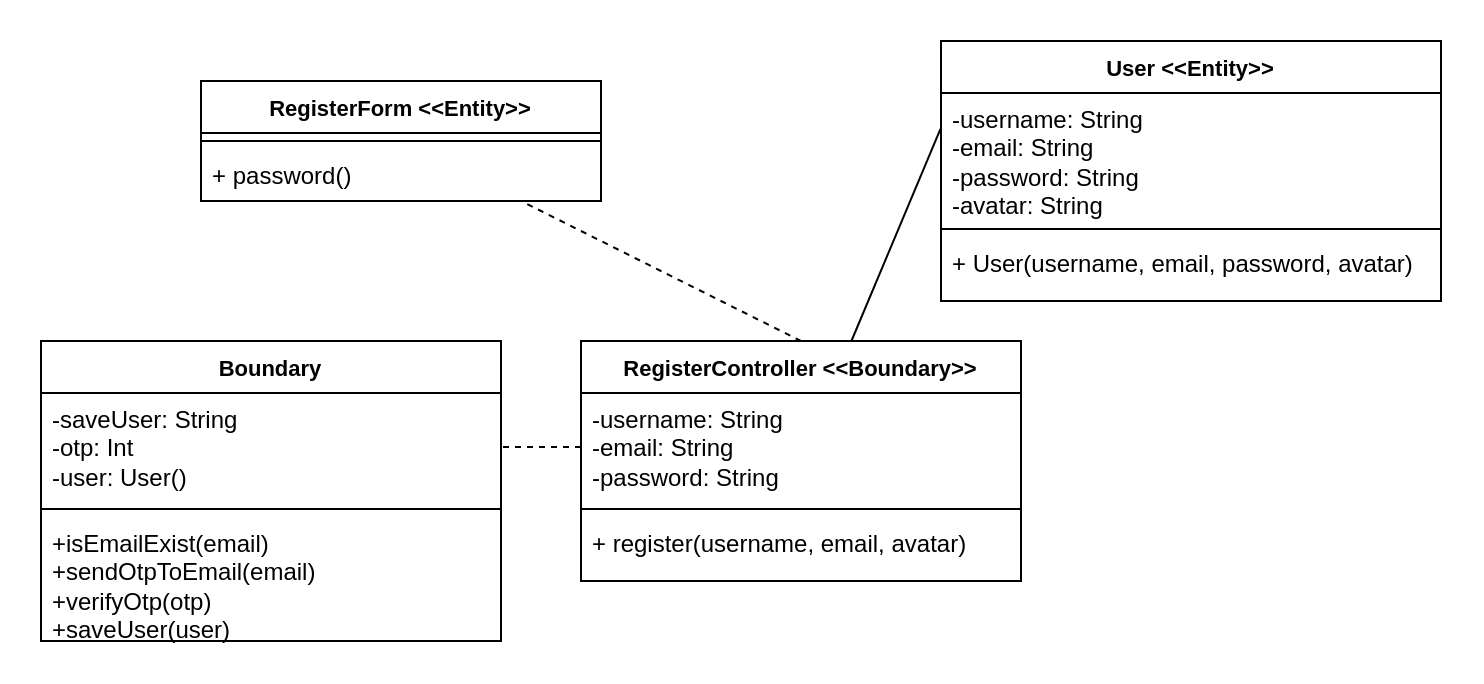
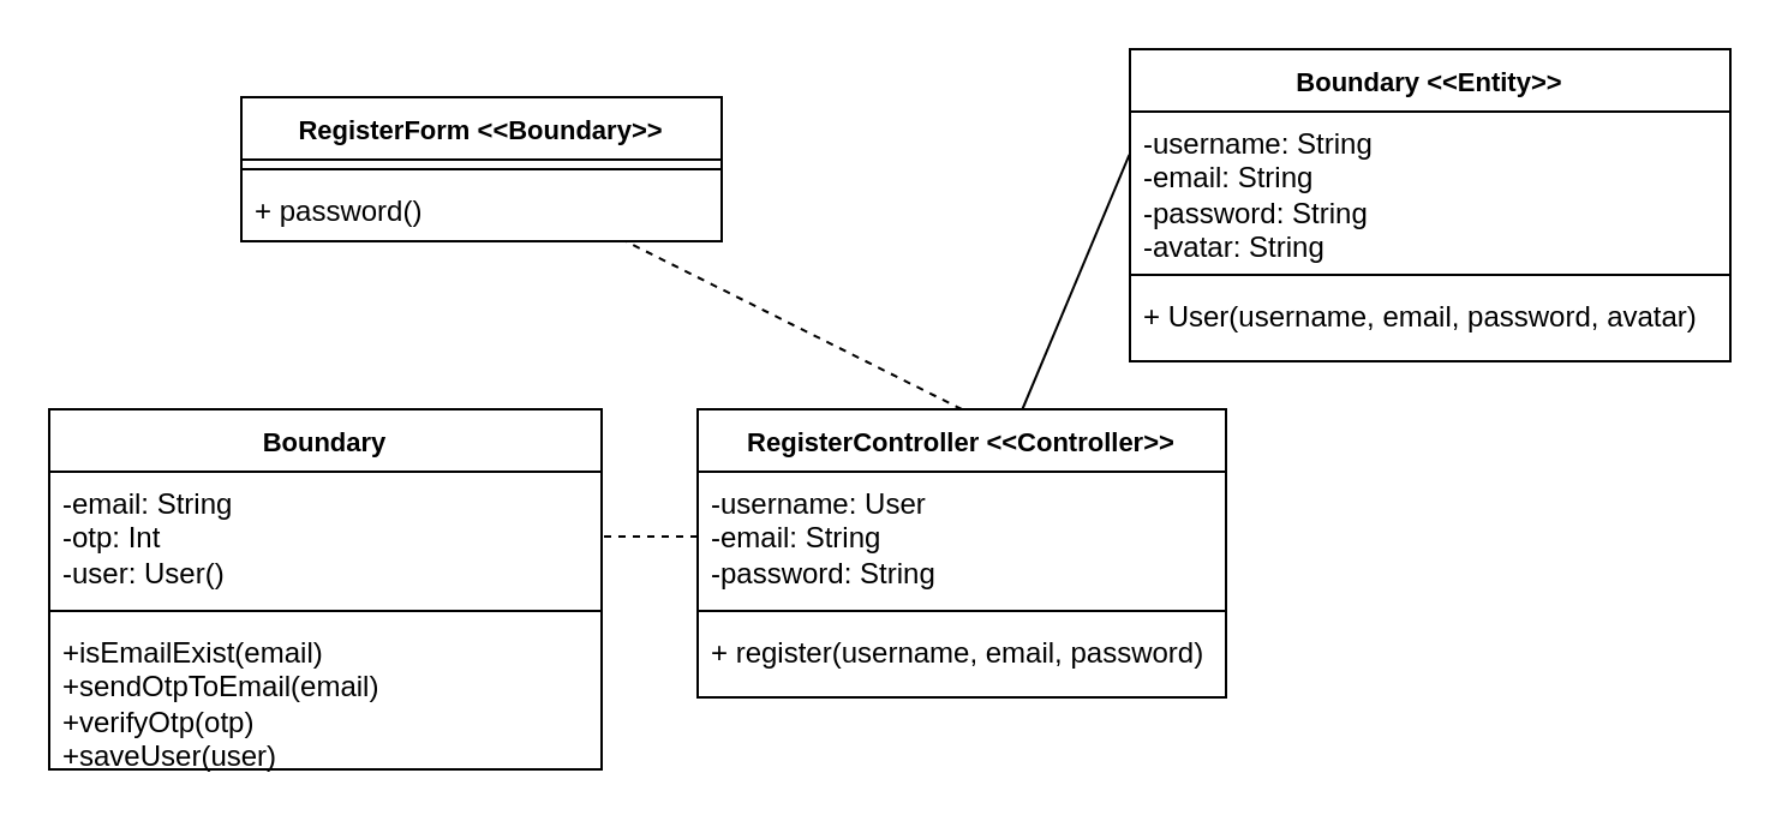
  <mxCell id="0" />
  <mxCell id="1" parent="0" />
- <mxCell id="2" value="&lt;font style=&quot;font-size: 11px;&quot;&gt;RegisterForm&amp;nbsp;&lt;/font&gt;&lt;span style=&quot;font-size: 11px; background-color: initial;&quot;&gt;&amp;lt;&amp;lt;Entity&amp;gt;&amp;gt;&lt;/span&gt;" style="swimlane;fontStyle=1;align=center;verticalAlign=top;childLayout=stackLayout;horizontal=1;startSize=26;horizontalStack=0;resizeParent=1;resizeParentMax=0;resizeLast=0;collapsible=1;marginBottom=0;whiteSpace=wrap;html=1;" vertex="1" parent="1"><mxGeometry x="100" y="40" width="200" height="60" as="geometry" /></mxCell>
+ <mxCell id="2" value="&lt;font style=&quot;font-size: 11px;&quot;&gt;RegisterForm&amp;nbsp;&lt;/font&gt;&lt;span style=&quot;font-size: 11px; background-color: initial;&quot;&gt;&amp;lt;&amp;lt;Boundary&amp;gt;&amp;gt;&lt;/span&gt;" style="swimlane;fontStyle=1;align=center;verticalAlign=top;childLayout=stackLayout;horizontal=1;startSize=26;horizontalStack=0;resizeParent=1;resizeParentMax=0;resizeLast=0;collapsible=1;marginBottom=0;whiteSpace=wrap;html=1;" vertex="1" parent="1"><mxGeometry x="100" y="40" width="200" height="60" as="geometry" /></mxCell>
  <mxCell id="3" value="" style="line;strokeWidth=1;fillColor=none;align=left;verticalAlign=middle;spacingTop=-1;spacingLeft=3;spacingRight=3;rotatable=0;labelPosition=right;points=[];portConstraint=eastwest;strokeColor=inherit;" vertex="1" parent="2"><mxGeometry y="26" width="200" height="8" as="geometry" /></mxCell>
  <mxCell id="4" value="+ password()" style="text;strokeColor=none;fillColor=none;align=left;verticalAlign=top;spacingLeft=4;spacingRight=4;overflow=hidden;rotatable=0;points=[[0,0.5],[1,0.5]];portConstraint=eastwest;whiteSpace=wrap;html=1;" vertex="1" parent="2"><mxGeometry y="34" width="200" height="26" as="geometry" /></mxCell>
- <mxCell id="5" value="&lt;font style=&quot;font-size: 11px;&quot;&gt;RegisterController&amp;nbsp;&lt;/font&gt;&lt;span style=&quot;font-size: 11px; background-color: initial;&quot;&gt;&amp;lt;&amp;lt;Boundary&amp;gt;&amp;gt;&lt;/span&gt;" style="swimlane;fontStyle=1;align=center;verticalAlign=top;childLayout=stackLayout;horizontal=1;startSize=26;horizontalStack=0;resizeParent=1;resizeParentMax=0;resizeLast=0;collapsible=1;marginBottom=0;whiteSpace=wrap;html=1;" vertex="1" parent="1"><mxGeometry x="290" y="170" width="220" height="120" as="geometry" /></mxCell>
- <mxCell id="6" value="-username: String&lt;div&gt;-email: String&lt;/div&gt;&lt;div&gt;-password: String&lt;/div&gt;" style="text;strokeColor=none;fillColor=none;align=left;verticalAlign=top;spacingLeft=4;spacingRight=4;overflow=hidden;rotatable=0;points=[[0,0.5],[1,0.5]];portConstraint=eastwest;whiteSpace=wrap;html=1;" vertex="1" parent="5"><mxGeometry y="26" width="220" height="54" as="geometry" /></mxCell>
+ <mxCell id="5" value="&lt;font style=&quot;font-size: 11px;&quot;&gt;RegisterController&amp;nbsp;&lt;/font&gt;&lt;span style=&quot;font-size: 11px; background-color: initial;&quot;&gt;&amp;lt;&amp;lt;Controller&amp;gt;&amp;gt;&lt;/span&gt;" style="swimlane;fontStyle=1;align=center;verticalAlign=top;childLayout=stackLayout;horizontal=1;startSize=26;horizontalStack=0;resizeParent=1;resizeParentMax=0;resizeLast=0;collapsible=1;marginBottom=0;whiteSpace=wrap;html=1;" vertex="1" parent="1"><mxGeometry x="290" y="170" width="220" height="120" as="geometry" /></mxCell>
+ <mxCell id="6" value="-username: User&lt;div&gt;-email: String&lt;/div&gt;&lt;div&gt;-password: String&lt;/div&gt;" style="text;strokeColor=none;fillColor=none;align=left;verticalAlign=top;spacingLeft=4;spacingRight=4;overflow=hidden;rotatable=0;points=[[0,0.5],[1,0.5]];portConstraint=eastwest;whiteSpace=wrap;html=1;" vertex="1" parent="5"><mxGeometry y="26" width="220" height="54" as="geometry" /></mxCell>
  <mxCell id="7" value="" style="line;strokeWidth=1;fillColor=none;align=left;verticalAlign=middle;spacingTop=-1;spacingLeft=3;spacingRight=3;rotatable=0;labelPosition=right;points=[];portConstraint=eastwest;strokeColor=inherit;" vertex="1" parent="5"><mxGeometry y="80" width="220" height="8" as="geometry" /></mxCell>
- <mxCell id="8" value="+ register(username, email, avatar)" style="text;strokeColor=none;fillColor=none;align=left;verticalAlign=top;spacingLeft=4;spacingRight=4;overflow=hidden;rotatable=0;points=[[0,0.5],[1,0.5]];portConstraint=eastwest;whiteSpace=wrap;html=1;" vertex="1" parent="5"><mxGeometry y="88" width="220" height="32" as="geometry" /></mxCell>
- <mxCell id="9" value="&lt;font style=&quot;font-size: 11px;&quot;&gt;User&amp;nbsp;&lt;/font&gt;&lt;span style=&quot;font-size: 11px; background-color: initial;&quot;&gt;&amp;lt;&amp;lt;Entity&amp;gt;&amp;gt;&lt;/span&gt;" style="swimlane;fontStyle=1;align=center;verticalAlign=top;childLayout=stackLayout;horizontal=1;startSize=26;horizontalStack=0;resizeParent=1;resizeParentMax=0;resizeLast=0;collapsible=1;marginBottom=0;whiteSpace=wrap;html=1;" vertex="1" parent="1"><mxGeometry x="470" y="20" width="250" height="130" as="geometry" /></mxCell>
+ <mxCell id="8" value="+ register(username, email, password)" style="text;strokeColor=none;fillColor=none;align=left;verticalAlign=top;spacingLeft=4;spacingRight=4;overflow=hidden;rotatable=0;points=[[0,0.5],[1,0.5]];portConstraint=eastwest;whiteSpace=wrap;html=1;" vertex="1" parent="5"><mxGeometry y="88" width="220" height="32" as="geometry" /></mxCell>
+ <mxCell id="9" value="&lt;font style=&quot;font-size: 11px;&quot;&gt;Boundary&amp;nbsp;&lt;/font&gt;&lt;span style=&quot;font-size: 11px; background-color: initial;&quot;&gt;&amp;lt;&amp;lt;Entity&amp;gt;&amp;gt;&lt;/span&gt;" style="swimlane;fontStyle=1;align=center;verticalAlign=top;childLayout=stackLayout;horizontal=1;startSize=26;horizontalStack=0;resizeParent=1;resizeParentMax=0;resizeLast=0;collapsible=1;marginBottom=0;whiteSpace=wrap;html=1;" vertex="1" parent="1"><mxGeometry x="470" y="20" width="250" height="130" as="geometry" /></mxCell>
  <mxCell id="10" value="-username: String&lt;div&gt;-email: String&lt;/div&gt;&lt;div&gt;-password: String&lt;/div&gt;&lt;div&gt;-avatar: String&lt;/div&gt;" style="text;strokeColor=none;fillColor=none;align=left;verticalAlign=top;spacingLeft=4;spacingRight=4;overflow=hidden;rotatable=0;points=[[0,0.5],[1,0.5]];portConstraint=eastwest;whiteSpace=wrap;html=1;" vertex="1" parent="9"><mxGeometry y="26" width="250" height="64" as="geometry" /></mxCell>
  <mxCell id="11" value="" style="line;strokeWidth=1;fillColor=none;align=left;verticalAlign=middle;spacingTop=-1;spacingLeft=3;spacingRight=3;rotatable=0;labelPosition=right;points=[];portConstraint=eastwest;strokeColor=inherit;" vertex="1" parent="9"><mxGeometry y="90" width="250" height="8" as="geometry" /></mxCell>
  <mxCell id="12" value="+ User(username, email, password, avatar)" style="text;strokeColor=none;fillColor=none;align=left;verticalAlign=top;spacingLeft=4;spacingRight=4;overflow=hidden;rotatable=0;points=[[0,0.5],[1,0.5]];portConstraint=eastwest;whiteSpace=wrap;html=1;" vertex="1" parent="9"><mxGeometry y="98" width="250" height="32" as="geometry" /></mxCell>
  <mxCell id="13" value="" style="endArrow=none;html=1;rounded=0;exitX=0.5;exitY=0;exitDx=0;exitDy=0;dashed=1;" edge="1" parent="1" source="5" target="2"><mxGeometry width="50" height="50" relative="1" as="geometry"><mxPoint x="340" y="120" as="sourcePoint" /><mxPoint x="390" y="70" as="targetPoint" /></mxGeometry></mxCell>
  <mxCell id="14" value="" style="endArrow=none;html=1;rounded=0;entryX=-0.001;entryY=0.281;entryDx=0;entryDy=0;entryPerimeter=0;" edge="1" parent="1" source="5" target="10"><mxGeometry width="50" height="50" relative="1" as="geometry"><mxPoint x="340" y="150" as="sourcePoint" /><mxPoint x="266" y="110" as="targetPoint" /></mxGeometry></mxCell>
  <mxCell id="15" value="&lt;span style=&quot;font-size: 11px;&quot;&gt;Boundary&lt;/span&gt;" style="swimlane;fontStyle=1;align=center;verticalAlign=top;childLayout=stackLayout;horizontal=1;startSize=26;horizontalStack=0;resizeParent=1;resizeParentMax=0;resizeLast=0;collapsible=1;marginBottom=0;whiteSpace=wrap;html=1;" vertex="1" parent="1"><mxGeometry x="20" y="170" width="230" height="150" as="geometry" /></mxCell>
- <mxCell id="16" value="&lt;span style=&quot;background-color: initial;&quot;&gt;-saveUser: String&lt;/span&gt;&lt;div&gt;-otp: Int&lt;/div&gt;&lt;div&gt;-user: User()&lt;/div&gt;" style="text;strokeColor=none;fillColor=none;align=left;verticalAlign=top;spacingLeft=4;spacingRight=4;overflow=hidden;rotatable=0;points=[[0,0.5],[1,0.5]];portConstraint=eastwest;whiteSpace=wrap;html=1;" vertex="1" parent="15"><mxGeometry y="26" width="230" height="54" as="geometry" /></mxCell>
+ <mxCell id="16" value="&lt;span style=&quot;background-color: initial;&quot;&gt;-email: String&lt;/span&gt;&lt;div&gt;-otp: Int&lt;/div&gt;&lt;div&gt;-user: User()&lt;/div&gt;" style="text;strokeColor=none;fillColor=none;align=left;verticalAlign=top;spacingLeft=4;spacingRight=4;overflow=hidden;rotatable=0;points=[[0,0.5],[1,0.5]];portConstraint=eastwest;whiteSpace=wrap;html=1;" vertex="1" parent="15"><mxGeometry y="26" width="230" height="54" as="geometry" /></mxCell>
  <mxCell id="17" value="" style="line;strokeWidth=1;fillColor=none;align=left;verticalAlign=middle;spacingTop=-1;spacingLeft=3;spacingRight=3;rotatable=0;labelPosition=right;points=[];portConstraint=eastwest;strokeColor=inherit;" vertex="1" parent="15"><mxGeometry y="80" width="230" height="8" as="geometry" /></mxCell>
  <mxCell id="18" value="+isEmailExist(email)&lt;div&gt;+sendOtpToEmail(email)&lt;/div&gt;&lt;div&gt;+verifyOtp(otp)&lt;/div&gt;&lt;div&gt;+saveUser(user)&lt;/div&gt;" style="text;strokeColor=none;fillColor=none;align=left;verticalAlign=top;spacingLeft=4;spacingRight=4;overflow=hidden;rotatable=0;points=[[0,0.5],[1,0.5]];portConstraint=eastwest;whiteSpace=wrap;html=1;" vertex="1" parent="15"><mxGeometry y="88" width="230" height="62" as="geometry" /></mxCell>
  <mxCell id="19" value="" style="endArrow=none;html=1;rounded=0;exitX=0;exitY=0.5;exitDx=0;exitDy=0;dashed=1;" edge="1" parent="1" source="6" target="16"><mxGeometry width="50" height="50" relative="1" as="geometry"><mxPoint x="410" y="180" as="sourcePoint" /><mxPoint x="270" y="110" as="targetPoint" /></mxGeometry></mxCell>
